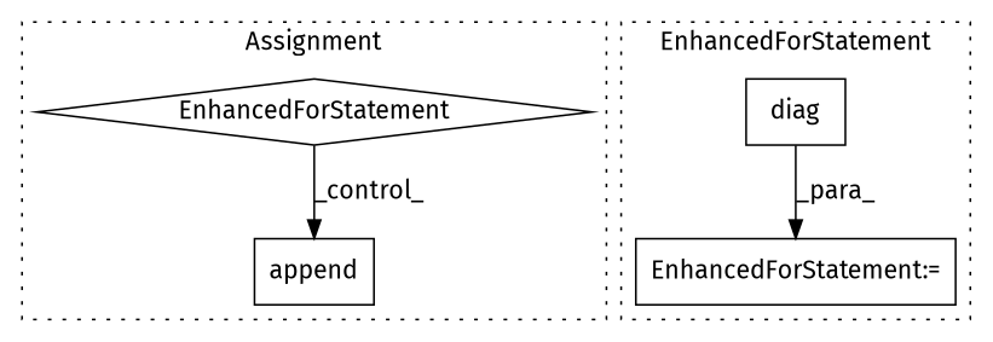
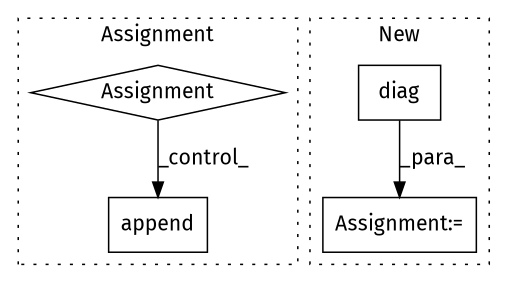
  digraph {
    fontname="Fira Sans"
    node [a=32 fontname="Fira Sans" shape=box]
    edge [fontname="Fira Sans"]
    n1 [l="7,1" label=append s="5301,5393"]
-   n2 [a=70 l="53,2" label=EnhancedForStatement s="5181,5282" shape=diamond]
+   n2 [a=70 l="53,2" label=Assignment s="5181,5282" shape=diamond]
    n3 [l=6 label=diag s=1803]
-   n4 [a=7 l=1 label="EnhancedForStatement:=" s=1751]
+   n4 [a=7 l=1 label="Assignment:=" s=1751]
    subgraph cluster_1 {
      label=Assignment
      style=dotted
      n1
      n2
    }
    subgraph cluster_2 {
-     label=EnhancedForStatement
+     label=New
      style=dotted
      n3
      n4
    }
    n2 -> n1 [label=_control_]
    n3 -> n4 [label=_para_]
  }
